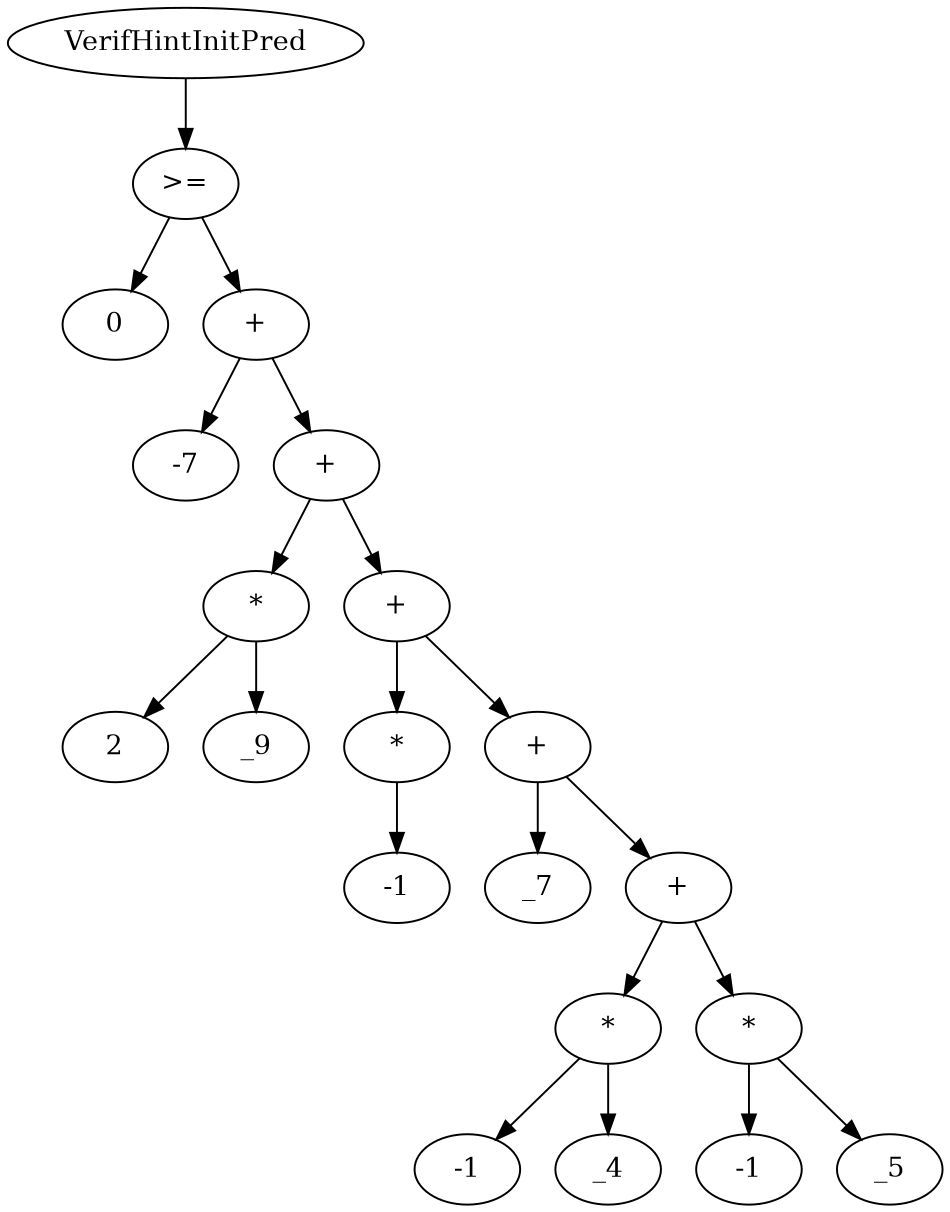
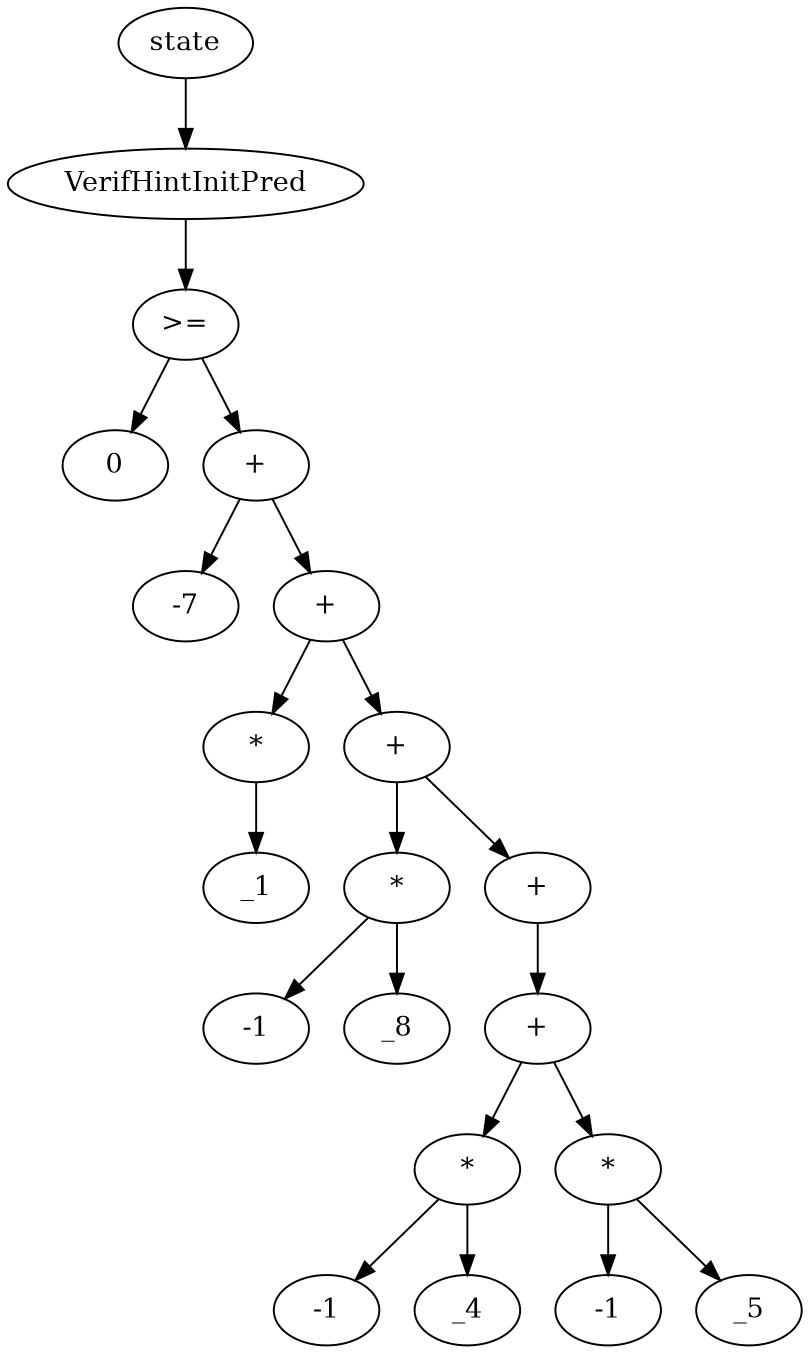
  digraph {
+   n1 [label=state]
    n2 [label=VerifHintInitPred]
    n3 [label=">="]
    n4 [label=0]
    n5 [label="+"]
    n6 [label=-7]
    n7 [label="+"]
    n8 [label="*"]
    n9 [label="+"]
-   n10 [label=2]
-   n11 [label=_9]
+   n11 [label=_1]
    n12 [label="*"]
    n13 [label="+"]
    n14 [label=-1]
-   n16 [label=_7]
+   n15 [label=_8]
    n17 [label="+"]
    n18 [label="*"]
    n19 [label="*"]
    n20 [label=-1]
    n21 [label=_4]
    n22 [label=-1]
    n23 [label=_5]
+   n1 -> n2
    n2 -> n3
    n3 -> n4
    n3 -> n5
    n5 -> n6
    n5 -> n7
    n7 -> n8
    n7 -> n9
-   n8 -> n10
    n8 -> n11
    n9 -> n12
    n9 -> n13
    n12 -> n14
-   n13 -> n16
+   n12 -> n15
    n13 -> n17
    n17 -> n18
    n17 -> n19
    n18 -> n20
    n18 -> n21
    n19 -> n22
    n19 -> n23
  }
